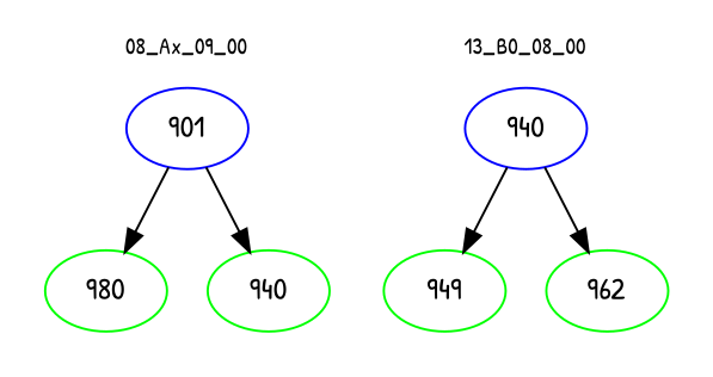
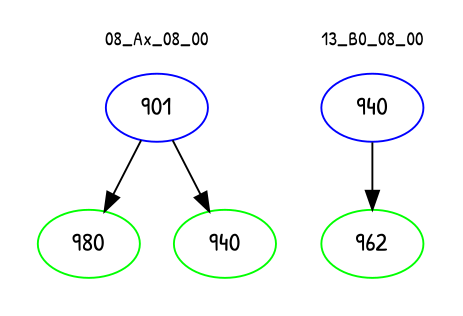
  digraph {
    fontname="Patrick Hand"
    node [color=green fontname="Patrick Hand"]
    edge [color=black fontname="Patrick Hand"]
    n1 [color=blue label=901]
    n2 [label=980]
    n3 [label=940]
    n4 [color=blue label=940]
-   n5 [label=949]
    n6 [label=962]
    subgraph cluster_1 {
      color=white
      fontsize=10
-     label="08_Ax_09_00"
+     label="08_Ax_08_00"
      n1
      n2
      n3
    }
    subgraph cluster_2 {
      color=white
      fontsize=10
      label="13_B0_08_00"
      n4
-     n5
      n6
    }
    n1 -> n2
    n1 -> n3
-   n4 -> n5
    n4 -> n6
  }
